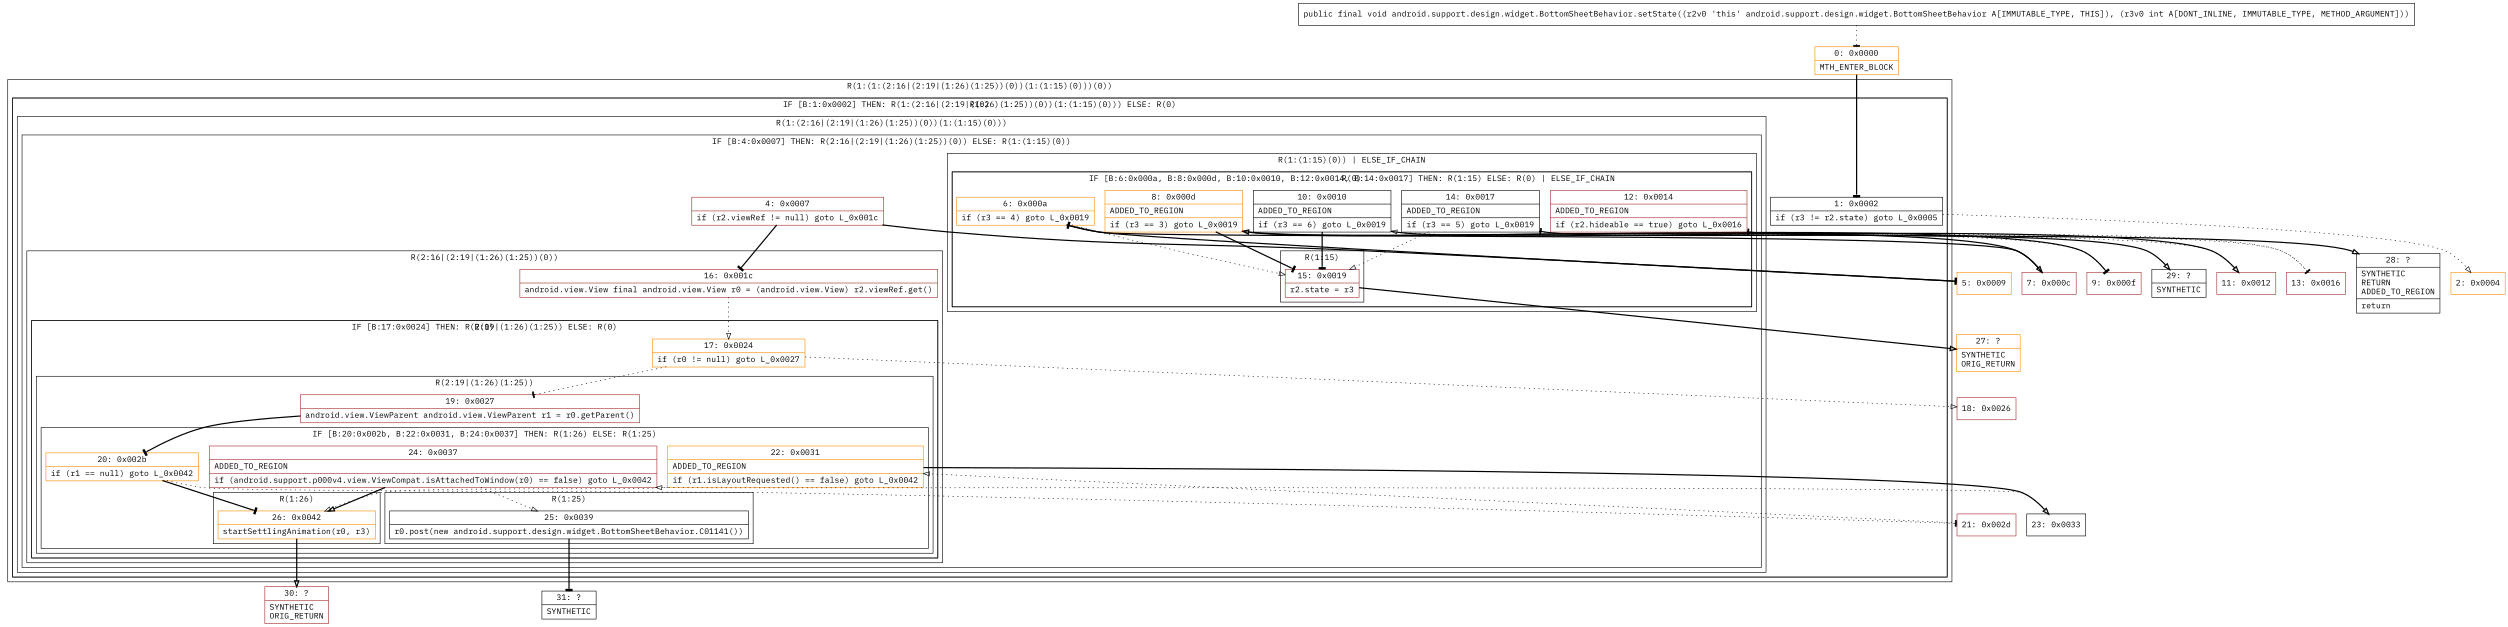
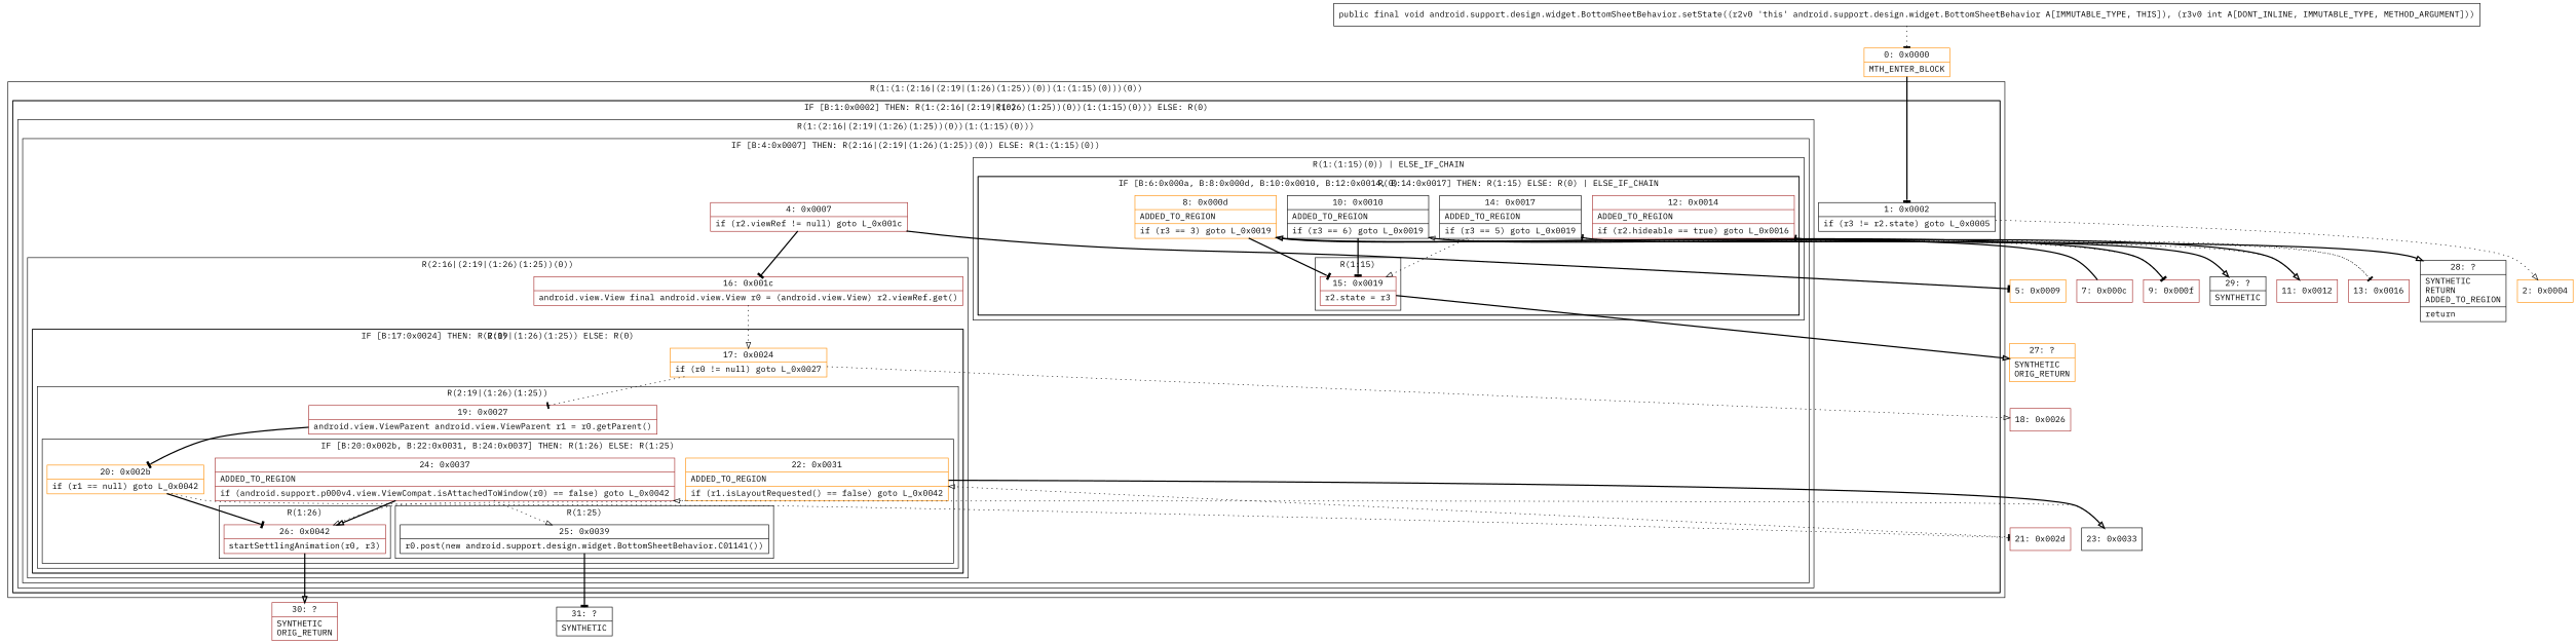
  digraph {
    fontname="IBM Plex Mono"
    node [color=brown fontname="IBM Plex Mono" shape=record]
    edge [arrowhead=onormal fontname="IBM Plex Mono" style=bold]
-   n1 [color=darkorange label="{26\:\ 0x0042|startSettlingAnimation(r0, r3)\l}"]
+   n1 [label="{26\:\ 0x0042|startSettlingAnimation(r0, r3)\l}"]
    n2 [color=black label="{25\:\ 0x0039|r0.post(new android.support.design.widget.BottomSheetBehavior.C01141())\l}"]
    n3 [color=darkorange label="{20\:\ 0x002b|if (r1 == null) goto L_0x0042\l}"]
    n4 [color=darkorange label="{22\:\ 0x0031|ADDED_TO_REGION\l|if (r1.isLayoutRequested() == false) goto L_0x0042\l}"]
    n5 [label="{24\:\ 0x0037|ADDED_TO_REGION\l|if (android.support.p000v4.view.ViewCompat.isAttachedToWindow(r0) == false) goto L_0x0042\l}"]
    n6 [label="{19\:\ 0x0027|android.view.ViewParent android.view.ViewParent r1 = r0.getParent()\l}"]
    n7 [color=darkorange label="{17\:\ 0x0024|if (r0 != null) goto L_0x0027\l}"]
    n8 [label="{16\:\ 0x001c|android.view.View final android.view.View r0 = (android.view.View) r2.viewRef.get()\l}"]
    n9 [label="{15\:\ 0x0019|r2.state = r3\l}"]
-   n10 [color=darkorange label="{6\:\ 0x000a|if (r3 == 4) goto L_0x0019\l}"]
    n11 [color=darkorange label="{8\:\ 0x000d|ADDED_TO_REGION\l|if (r3 == 3) goto L_0x0019\l}"]
    n12 [color=black label="{10\:\ 0x0010|ADDED_TO_REGION\l|if (r3 == 6) goto L_0x0019\l}"]
    n13 [label="{12\:\ 0x0014|ADDED_TO_REGION\l|if (r2.hideable == true) goto L_0x0016\l}"]
    n14 [color=black label="{14\:\ 0x0017|ADDED_TO_REGION\l|if (r3 == 5) goto L_0x0019\l}"]
    n15 [label="{4\:\ 0x0007|if (r2.viewRef != null) goto L_0x001c\l}"]
    n16 [color=black label="{1\:\ 0x0002|if (r3 != r2.state) goto L_0x0005\l}"]
    n17 [label="{30\:\ ?|SYNTHETIC\lORIG_RETURN\l}"]
    n18 [color=black label="{31\:\ ?|SYNTHETIC\l}"]
    n19 [label="{21\:\ 0x002d}"]
    n20 [color=black label="{23\:\ 0x0033}"]
    n21 [label="{18\:\ 0x0026}"]
    n22 [color=darkorange label="{27\:\ ?|SYNTHETIC\lORIG_RETURN\l}"]
    n23 [label="{7\:\ 0x000c}"]
    n24 [label="{9\:\ 0x000f}"]
    n25 [label="{11\:\ 0x0012}"]
    n26 [label="{13\:\ 0x0016}"]
    n27 [color=black label="{28\:\ ?|SYNTHETIC\lRETURN\lADDED_TO_REGION\l|return\l}"]
    n28 [color=black label="{29\:\ ?|SYNTHETIC\l}"]
    n29 [color=darkorange label="{5\:\ 0x0009}"]
    n30 [color=darkorange label="{2\:\ 0x0004}"]
    n31 [color=darkorange label="{0\:\ 0x0000|MTH_ENTER_BLOCK\l}"]
    n32 [color=black label="{public final void android.support.design.widget.BottomSheetBehavior.setState((r2v0 'this' android.support.design.widget.BottomSheetBehavior A[IMMUTABLE_TYPE, THIS]), (r3v0 int A[DONT_INLINE, IMMUTABLE_TYPE, METHOD_ARGUMENT])) }"]
    subgraph cluster_1 {
      label="R(1:(1:(2:16|(2:19|(1:26)(1:25))(0))(1:(1:15)(0)))(0))"
      subgraph cluster_2 {
        label="IF [B:1:0x0002] THEN: R(1:(2:16|(2:19|(1:26)(1:25))(0))(1:(1:15)(0))) ELSE: R(0)"
        n16
        subgraph cluster_3 {
          label="R(1:(2:16|(2:19|(1:26)(1:25))(0))(1:(1:15)(0)))"
          subgraph cluster_4 {
            label="IF [B:4:0x0007] THEN: R(2:16|(2:19|(1:26)(1:25))(0)) ELSE: R(1:(1:15)(0))"
            n15
            subgraph cluster_5 {
              label="R(2:16|(2:19|(1:26)(1:25))(0))"
              n8
              subgraph cluster_6 {
                label="IF [B:17:0x0024] THEN: R(2:19|(1:26)(1:25)) ELSE: R(0)"
                n7
                subgraph cluster_7 {
                  label="R(2:19|(1:26)(1:25))"
                  n6
                  subgraph cluster_8 {
                    label="IF [B:20:0x002b, B:22:0x0031, B:24:0x0037] THEN: R(1:26) ELSE: R(1:25)"
                    n3
                    n4
                    n5
                    subgraph cluster_9 {
                      label="R(1:26)"
                      n1
                    }
                    subgraph cluster_10 {
                      label="R(1:25)"
                      n2
                    }
                  }
                }
                subgraph cluster_11 {
                  label="R(0)"
                }
              }
            }
            subgraph cluster_12 {
              label="R(1:(1:15)(0)) | ELSE_IF_CHAIN\l"
              subgraph cluster_13 {
                label="IF [B:6:0x000a, B:8:0x000d, B:10:0x0010, B:12:0x0014, B:14:0x0017] THEN: R(1:15) ELSE: R(0) | ELSE_IF_CHAIN\l"
-               n10
                n11
                n12
                n13
                n14
                subgraph cluster_14 {
                  label="R(1:15)"
                  n9
                }
                subgraph cluster_15 {
                  label="R(0)"
                }
              }
            }
          }
        }
        subgraph cluster_16 {
          label="R(0)"
        }
      }
    }
    n1 -> n17
    n2 -> n18 [arrowhead=tee]
    n3 -> n1 [arrowhead=tee]
    n3 -> n19 [arrowhead=tee style=dotted]
    n4 -> n1 [style=dotted]
    n4 -> n20
    n5 -> n1
    n5 -> n2 [style=dotted]
    n6 -> n3 [arrowhead=tee]
    n7 -> n6 [arrowhead=tee style=dotted]
    n7 -> n21 [style=dotted]
    n8 -> n7 [style=dotted]
    n9 -> n22
-   n10 -> n9 [style=dotted]
-   n10 -> n23
    n11 -> n9 [arrowhead=tee]
    n11 -> n24 [arrowhead=tee]
    n12 -> n9 [arrowhead=tee]
    n12 -> n25
    n13 -> n26 [arrowhead=tee style=dotted]
    n13 -> n27
    n14 -> n9 [style=dotted]
    n14 -> n28
    n15 -> n8 [arrowhead=tee]
    n15 -> n29 [arrowhead=tee]
    n16 -> n30 [style=dotted]
    n19 -> n4 [style=dotted]
    n20 -> n5 [style=dotted]
    n23 -> n11
    n24 -> n12 [style=dotted]
    n25 -> n13 [arrowhead=tee style=dotted]
    n26 -> n14 [arrowhead=tee style=dotted]
-   n29 -> n10 [arrowhead=tee]
    n31 -> n16 [arrowhead=tee]
    n32 -> n31 [arrowhead=tee style=dotted]
  }
